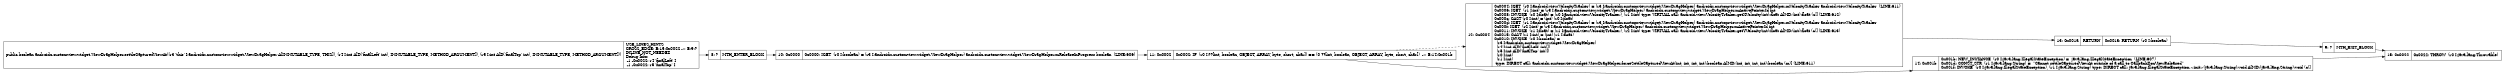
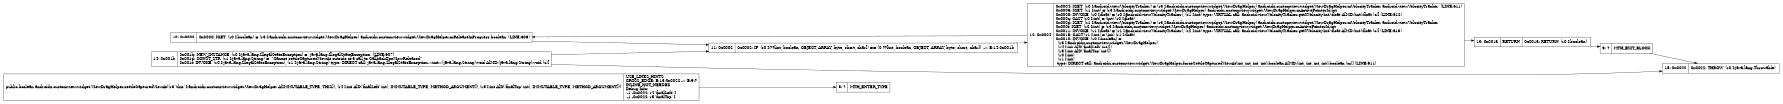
  digraph {
    rankdir=LR
    node [shape=record]
-   n1 [label="{8\:\ ?|MTH_ENTER_BLOCK\l}"]
+   n1 [label="{8\:\ ?|MTH_ENTER_TYPE\l}"]
    n2 [label="{10\:\ 0x0000|0x0000: IGET  (r0 I:boolean) = (r3 I:androidx.customview.widget.ViewDragHelper) androidx.customview.widget.ViewDragHelper.mReleaseInProgress boolean  (LINE:606)\l}"]
    n3 [label="{11\:\ 0x0002|0x0002: IF  (r0 I:??[int, boolean, OBJECT, ARRAY, byte, short, char]) == (0 ??[int, boolean, OBJECT, ARRAY, byte, short, char])  \-\> B:14:0x001b \l}"]
    n4 [label="{12\:\ 0x0004|0x0004: IGET  (r0 I:android.view.VelocityTracker) = (r3 I:androidx.customview.widget.ViewDragHelper) androidx.customview.widget.ViewDragHelper.mVelocityTracker android.view.VelocityTracker  (LINE:611)\l0x0006: IGET  (r1 I:int) = (r3 I:androidx.customview.widget.ViewDragHelper) androidx.customview.widget.ViewDragHelper.mActivePointerId int \l0x0008: INVOKE  (r0 I:float) = (r0 I:android.view.VelocityTracker), (r1 I:int) type: VIRTUAL call: android.view.VelocityTracker.getXVelocity(int):float A[MD:(int):float (c)] (LINE:612)\l0x000c: CAST (r0 I:int) = (int) (r0 I:float) \l0x000d: IGET  (r1 I:android.view.VelocityTracker) = (r3 I:androidx.customview.widget.ViewDragHelper) androidx.customview.widget.ViewDragHelper.mVelocityTracker android.view.VelocityTracker \l0x000f: IGET  (r2 I:int) = (r3 I:androidx.customview.widget.ViewDragHelper) androidx.customview.widget.ViewDragHelper.mActivePointerId int \l0x0011: INVOKE  (r1 I:float) = (r1 I:android.view.VelocityTracker), (r2 I:int) type: VIRTUAL call: android.view.VelocityTracker.getYVelocity(int):float A[MD:(int):float (c)] (LINE:613)\l0x0015: CAST (r1 I:int) = (int) (r1 I:float) \l0x0010: INVOKE  (r0 I:boolean) = \l  (r3 I:androidx.customview.widget.ViewDragHelper)\l  (r4 I:int A[D('finalLeft' int)])\l  (r5 I:int A[D('finalTop' int)])\l  (r0 I:int)\l  (r1 I:int)\l type: DIRECT call: androidx.customview.widget.ViewDragHelper.forceSettleCapturedViewAt(int, int, int, int):boolean A[MD:(int, int, int, int):boolean (m)] (LINE:611)\l}"]
    n5 [label="{14\:\ 0x001b|0x001b: NEW_INSTANCE  (r0 I:java.lang.IllegalStateException) =  java.lang.IllegalStateException  (LINE:607)\l0x001d: CONST_STR  (r1 I:java.lang.String) =  \"Cannot settleCapturedViewAt outside of a call to Callback#onViewReleased\" \l0x001f: INVOKE  (r0 I:java.lang.IllegalStateException), (r1 I:java.lang.String) type: DIRECT call: java.lang.IllegalStateException.\<init\>(java.lang.String):void A[MD:(java.lang.String):void (c)]\l}"]
    n6 [label="{13\:\ 0x001a|RETURN\l|0x001a: RETURN  (r0 I:boolean) \l}"]
    n7 [label="{15\:\ 0x0022|0x0022: THROW  (r0 I:java.lang.Throwable) \l}"]
    n8 [label="{9\:\ ?|MTH_EXIT_BLOCK\l}"]
    n9 [label="{public boolean androidx.customview.widget.ViewDragHelper.settleCapturedViewAt((r3 'this' I:androidx.customview.widget.ViewDragHelper A[IMMUTABLE_TYPE, THIS]), (r4 I:int A[D('finalLeft' int), IMMUTABLE_TYPE, METHOD_ARGUMENT]), (r5 I:int A[D('finalTop' int), IMMUTABLE_TYPE, METHOD_ARGUMENT]))  | USE_LINES_HINTS\lCROSS_EDGE: B:15:0x0022 \-\> B:9:?\lINLINE_NOT_NEEDED\lDebug Info:\l  \-1 \-0x0022: r4 'finalLeft' I\l  \-1 \-0x0022: r5 'finalTop' I\l}"]
-   n1 -> n2
+   n4 -> n2
    n2 -> n3
    n3 -> n4 [style=dashed]
-   n3 -> n5
+   n5 -> n3
    n4 -> n6
    n5 -> n7
    n6 -> n8
    n8 -> n7
    n9 -> n1
  }
